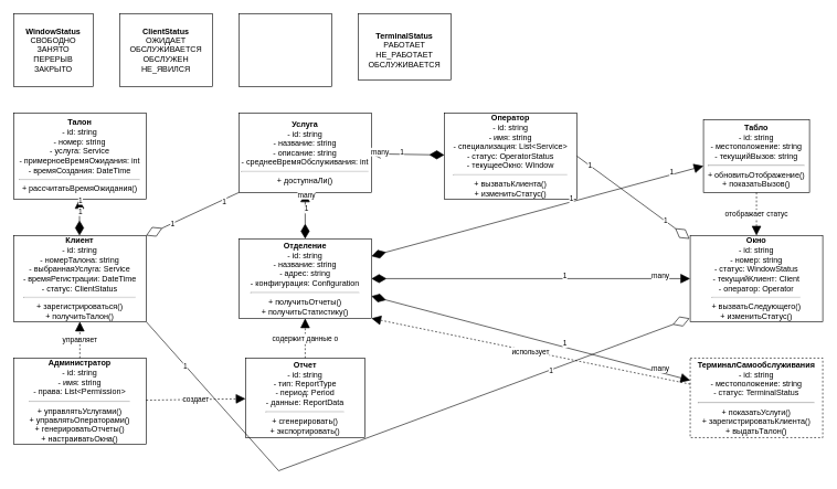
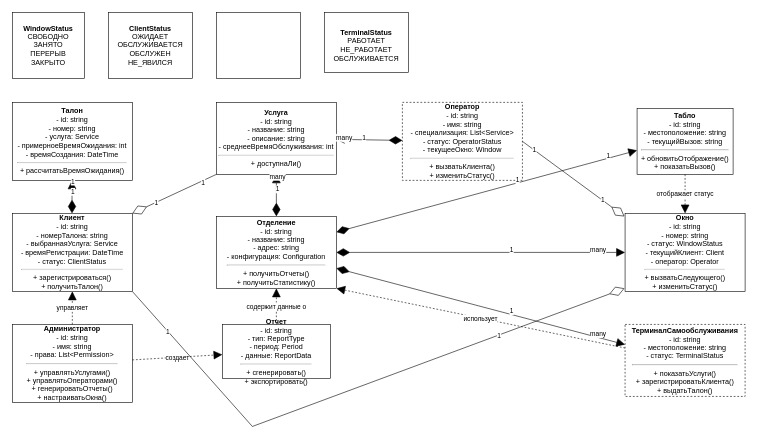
  <mxCell id="0" />
  <mxCell id="1" parent="0" />
  <mxCell id="2" value="" style="shape=umlEnumeration;verticalLabelPosition=bottom;verticalAlign=top;html=1;points=[];align=center;spacingTop=-6;" parent="1" vertex="1"><mxGeometry x="20" y="20" width="120" height="110" as="geometry" /></mxCell>
  <mxCell id="3" value="" style="shape=umlEnumeration;verticalLabelPosition=bottom;verticalAlign=top;html=1;points=[];align=center;spacingTop=-6;" parent="1" vertex="1"><mxGeometry x="180" y="20" width="140" height="110" as="geometry" /></mxCell>
  <mxCell id="4" value="" style="shape=umlEnumeration;verticalLabelPosition=bottom;verticalAlign=top;html=1;points=[];align=center;spacingTop=-6;" parent="1" vertex="1"><mxGeometry x="360" y="20" width="140" height="110" as="geometry" /></mxCell>
  <mxCell id="5" value="" style="shape=umlEnumeration;verticalLabelPosition=bottom;verticalAlign=top;html=1;points=[];align=center;spacingTop=-6;" parent="1" vertex="1"><mxGeometry x="540" y="20" width="140" height="100" as="geometry" /></mxCell>
  <mxCell id="6" value="&lt;b&gt;Услуга&lt;/b&gt;&lt;div&gt;- id: string&lt;/div&gt;&lt;div&gt;- название: string&lt;/div&gt;&lt;div&gt;- описание: string&lt;/div&gt;&lt;div&gt;- среднееВремяОбслуживания: int&lt;/div&gt;&lt;hr&gt;&lt;div&gt;+ доступнаЛи()&lt;/div&gt;" style="rounded=0;whiteSpace=wrap;html=1;" parent="1" vertex="1"><mxGeometry x="360" y="170" width="200" height="120" as="geometry" /></mxCell>
  <mxCell id="7" value="&lt;b&gt;Окно&lt;/b&gt;&lt;div&gt;- id: string&lt;/div&gt;&lt;div&gt;- номер: string&lt;/div&gt;&lt;div&gt;- статус: WindowStatus&lt;/div&gt;&lt;div&gt;- текущийКлиент: Client&lt;/div&gt;&lt;div&gt;- оператор: Operator&lt;/div&gt;&lt;hr&gt;&lt;div&gt;+ вызватьСледующего()&lt;/div&gt;&lt;div&gt;+ изменитьСтатус()&lt;/div&gt;" style="rounded=0;whiteSpace=wrap;html=1;" parent="1" vertex="1"><mxGeometry x="1041" y="355" width="200" height="130" as="geometry" /></mxCell>
  <mxCell id="8" value="&lt;b&gt;Табло&lt;/b&gt;&lt;div&gt;- id: string&lt;/div&gt;&lt;div&gt;- местоположение: string&lt;/div&gt;&lt;div&gt;- текущийВызов: string&lt;/div&gt;&lt;hr&gt;&lt;div&gt;+ обновитьОтображение()&lt;/div&gt;&lt;div&gt;+ показатьВызов()&lt;/div&gt;" style="rounded=0;whiteSpace=wrap;html=1;" parent="1" vertex="1"><mxGeometry x="1061" y="180" width="160" height="110" as="geometry" /></mxCell>
  <mxCell id="9" value="&lt;b&gt;Клиент&lt;/b&gt;&lt;div&gt;- id: string&lt;/div&gt;&lt;div&gt;- номерТалона: string&lt;/div&gt;&lt;div&gt;- выбраннаяУслуга: Service&lt;/div&gt;&lt;div&gt;- времяРегистрации: DateTime&lt;/div&gt;&lt;div&gt;- статус: ClientStatus&lt;/div&gt;&lt;hr&gt;&lt;div&gt;+ зарегистрироваться()&lt;/div&gt;&lt;div&gt;+ получитьТалон()&lt;/div&gt;" style="rounded=0;whiteSpace=wrap;html=1;" parent="1" vertex="1"><mxGeometry x="20" y="355" width="200" height="130" as="geometry" /></mxCell>
  <mxCell id="10" value="&lt;b&gt;Талон&lt;/b&gt;&lt;div&gt;- id: string&lt;/div&gt;&lt;div&gt;- номер: string&lt;/div&gt;&lt;div&gt;- услуга: Service&lt;/div&gt;&lt;div&gt;- примерноеВремяОжидания: int&lt;/div&gt;&lt;div&gt;- времяСоздания: DateTime&lt;/div&gt;&lt;hr&gt;&lt;div&gt;+ рассчитатьВремяОжидания()&lt;/div&gt;" style="rounded=0;whiteSpace=wrap;html=1;" parent="1" vertex="1"><mxGeometry x="20" y="170" width="200" height="130" as="geometry" /></mxCell>
- <mxCell id="11" value="&lt;b&gt;Оператор&lt;/b&gt;&lt;div&gt;- id: string&lt;/div&gt;&lt;div&gt;- имя: string&lt;/div&gt;&lt;div&gt;- специализация: List&amp;lt;Service&amp;gt;&lt;/div&gt;&lt;div&gt;- статус: OperatorStatus&lt;/div&gt;&lt;div&gt;- текущееОкно: Window&lt;/div&gt;&lt;hr&gt;&lt;div&gt;+ вызватьКлиента()&lt;/div&gt;&lt;div&gt;+ изменитьСтатус()&lt;/div&gt;" style="rounded=0;whiteSpace=wrap;html=1;" parent="1" vertex="1"><mxGeometry x="670" y="170" width="200" height="130" as="geometry" /></mxCell>
+ <mxCell id="11" value="&lt;b&gt;Оператор&lt;/b&gt;&lt;div&gt;- id: string&lt;/div&gt;&lt;div&gt;- имя: string&lt;/div&gt;&lt;div&gt;- специализация: List&amp;lt;Service&amp;gt;&lt;/div&gt;&lt;div&gt;- статус: OperatorStatus&lt;/div&gt;&lt;div&gt;- текущееОкно: Window&lt;/div&gt;&lt;hr&gt;&lt;div&gt;+ вызватьКлиента()&lt;/div&gt;&lt;div&gt;+ изменитьСтатус()&lt;/div&gt;" style="rounded=0;whiteSpace=wrap;html=1;dashed=1;" parent="1" vertex="1"><mxGeometry x="670" y="170" width="200" height="130" as="geometry" /></mxCell>
  <mxCell id="12" value="&lt;b&gt;Администратор&lt;/b&gt;&lt;div&gt;- id: string&lt;/div&gt;&lt;div&gt;- имя: string&lt;/div&gt;&lt;div&gt;- права: List&amp;lt;Permission&amp;gt;&lt;/div&gt;&lt;hr&gt;&lt;div&gt;+ управлятьУслугами()&lt;/div&gt;&lt;div&gt;+ управлятьОператорами()&lt;/div&gt;&lt;div&gt;+ генерироватьОтчеты()&lt;/div&gt;&lt;div&gt;+ настраиватьОкна()&lt;/div&gt;" style="rounded=0;whiteSpace=wrap;html=1;" parent="1" vertex="1"><mxGeometry x="20" y="540" width="200" height="130" as="geometry" /></mxCell>
- <mxCell id="13" value="&lt;b&gt;Отчет&lt;/b&gt;&lt;div&gt;- id: string&lt;/div&gt;&lt;div&gt;- тип: ReportType&lt;/div&gt;&lt;div&gt;- период: Period&lt;/div&gt;&lt;div&gt;- данные: ReportData&lt;/div&gt;&lt;hr&gt;&lt;div&gt;+ сгенерировать()&lt;/div&gt;&lt;div&gt;+ экспортировать()&lt;/div&gt;" style="rounded=0;whiteSpace=wrap;html=1;" parent="1" vertex="1"><mxGeometry x="370" y="540" width="180" height="120" as="geometry" /></mxCell>
+ <mxCell id="13" value="&lt;b&gt;Отчет&lt;/b&gt;&lt;div&gt;- id: string&lt;/div&gt;&lt;div&gt;- тип: ReportType&lt;/div&gt;&lt;div&gt;- период: Period&lt;/div&gt;&lt;div&gt;- данные: ReportData&lt;/div&gt;&lt;hr&gt;&lt;div&gt;+ сгенерировать()&lt;/div&gt;&lt;div&gt;+ экспортировать()&lt;/div&gt;" style="rounded=0;whiteSpace=wrap;html=1;" parent="1" vertex="1"><mxGeometry x="370" y="540" width="180" height="90" as="geometry" /></mxCell>
  <mxCell id="14" value="&lt;b&gt;ТерминалСамообслуживания&lt;/b&gt;&lt;div&gt;- id: string&lt;/div&gt;&lt;div&gt;- местоположение: string&lt;/div&gt;&lt;div&gt;- статус: TerminalStatus&lt;/div&gt;&lt;hr&gt;&lt;div&gt;+ показатьУслуги()&lt;/div&gt;&lt;div&gt;+ зарегистрироватьКлиента()&lt;/div&gt;&lt;div&gt;+ выдатьТалон()&lt;/div&gt;" style="rounded=0;whiteSpace=wrap;html=1;dashed=1;" parent="1" vertex="1"><mxGeometry x="1041" y="540" width="200" height="120" as="geometry" /></mxCell>
  <mxCell id="15" value="" style="endArrow=block;endFill=1;endSize=12;html=1;rounded=0;startArrow=diamondThin;startFill=1;startSize=20;" parent="1" source="41" target="7" edge="1"><mxGeometry width="100" height="100" relative="1" as="geometry"><mxPoint x="420" y="300" as="sourcePoint" /><mxPoint x="520" y="200" as="targetPoint" /></mxGeometry></mxCell>
  <mxCell id="16" value="1" style="edgeLabel;html=1;align=center;verticalAlign=middle;resizable=0;points=[];" parent="15" vertex="1" connectable="0"><mxGeometry x="0.2" y="1" relative="1" as="geometry"><mxPoint x="2" y="-4" as="offset" /></mxGeometry></mxCell>
  <mxCell id="17" value="many" style="edgeLabel;html=1;align=center;verticalAlign=middle;resizable=0;points=[];" parent="15" vertex="1" connectable="0"><mxGeometry x="0.8" y="1" relative="1" as="geometry"><mxPoint x="2" y="-4" as="offset" /></mxGeometry></mxCell>
  <mxCell id="18" value="" style="endArrow=block;endFill=1;endSize=12;html=1;rounded=0;startArrow=diamondThin;startFill=1;startSize=20;" parent="1" source="41" target="6" edge="1"><mxGeometry width="100" height="100" relative="1" as="geometry"><mxPoint x="220" y="240" as="sourcePoint" /><mxPoint x="260" y="240" as="targetPoint" /></mxGeometry></mxCell>
  <mxCell id="19" value="1" style="edgeLabel;html=1;align=center;verticalAlign=middle;resizable=0;points=[];" parent="18" vertex="1" connectable="0"><mxGeometry x="0.2" y="1" relative="1" as="geometry"><mxPoint x="2" y="-4" as="offset" /></mxGeometry></mxCell>
  <mxCell id="20" value="many" style="edgeLabel;html=1;align=center;verticalAlign=middle;resizable=0;points=[];" parent="18" vertex="1" connectable="0"><mxGeometry x="0.8" y="1" relative="1" as="geometry"><mxPoint x="2" y="-4" as="offset" /></mxGeometry></mxCell>
  <mxCell id="21" value="" style="endArrow=block;endFill=1;endSize=12;html=1;rounded=0;startArrow=diamondThin;startFill=1;startSize=20;" parent="1" edge="1"><mxGeometry width="100" height="100" relative="1" as="geometry"><mxPoint x="560" y="386.104" as="sourcePoint" /><mxPoint x="1061" y="250.003" as="targetPoint" /><Array as="points" /></mxGeometry></mxCell>
  <mxCell id="22" value="1" style="edgeLabel;html=1;align=center;verticalAlign=middle;resizable=0;points=[];" parent="21" vertex="1" connectable="0"><mxGeometry x="0.2" y="1" relative="1" as="geometry"><mxPoint x="2" y="-4" as="offset" /></mxGeometry></mxCell>
  <mxCell id="23" value="1" style="edgeLabel;html=1;align=center;verticalAlign=middle;resizable=0;points=[];" parent="21" vertex="1" connectable="0"><mxGeometry x="0.8" y="1" relative="1" as="geometry"><mxPoint x="2" y="-4" as="offset" /></mxGeometry></mxCell>
  <mxCell id="24" value="" style="endArrow=block;endFill=1;endSize=12;html=1;rounded=0;startArrow=diamondThin;startFill=1;startSize=20;" parent="1" source="41" target="14" edge="1"><mxGeometry width="100" height="100" relative="1" as="geometry"><mxPoint x="220" y="260" as="sourcePoint" /><mxPoint x="480" y="600" as="targetPoint" /></mxGeometry></mxCell>
  <mxCell id="25" value="1" style="edgeLabel;html=1;align=center;verticalAlign=middle;resizable=0;points=[];" parent="24" vertex="1" connectable="0"><mxGeometry x="0.2" y="1" relative="1" as="geometry"><mxPoint x="2" y="-4" as="offset" /></mxGeometry></mxCell>
  <mxCell id="26" value="many" style="edgeLabel;html=1;align=center;verticalAlign=middle;resizable=0;points=[];" parent="24" vertex="1" connectable="0"><mxGeometry x="0.8" y="1" relative="1" as="geometry"><mxPoint x="2" y="-4" as="offset" /></mxGeometry></mxCell>
  <mxCell id="27" value="" style="endArrow=block;endFill=1;endSize=12;html=1;rounded=0;startArrow=diamondThin;startFill=1;startSize=20;" parent="1" edge="1"><mxGeometry width="100" height="100" relative="1" as="geometry"><mxPoint x="119.5" y="355" as="sourcePoint" /><mxPoint x="119.5" y="300" as="targetPoint" /></mxGeometry></mxCell>
  <mxCell id="28" value="1" style="edgeLabel;html=1;align=center;verticalAlign=middle;resizable=0;points=[];" parent="27" vertex="1" connectable="0"><mxGeometry x="0.2" y="1" relative="1" as="geometry"><mxPoint x="2" y="-4" as="offset" /></mxGeometry></mxCell>
  <mxCell id="29" value="1" style="edgeLabel;html=1;align=center;verticalAlign=middle;resizable=0;points=[];" parent="27" vertex="1" connectable="0"><mxGeometry x="0.8" y="1" relative="1" as="geometry"><mxPoint x="2" y="-4" as="offset" /></mxGeometry></mxCell>
  <mxCell id="30" value="" style="endArrow=open;endFill=1;endSize=12;html=1;rounded=0;startArrow=diamondThin;startFill=1;startSize=20;" parent="1" source="11" target="6" edge="1"><mxGeometry width="100" height="100" relative="1" as="geometry"><mxPoint x="600" y="425" as="sourcePoint" /><mxPoint x="460" y="300" as="targetPoint" /></mxGeometry></mxCell>
  <mxCell id="31" value="1" style="edgeLabel;html=1;align=center;verticalAlign=middle;resizable=0;points=[];" parent="30" vertex="1" connectable="0"><mxGeometry x="0.2" y="1" relative="1" as="geometry"><mxPoint x="2" y="-4" as="offset" /></mxGeometry></mxCell>
  <mxCell id="32" value="many" style="edgeLabel;html=1;align=center;verticalAlign=middle;resizable=0;points=[];" parent="30" vertex="1" connectable="0"><mxGeometry x="0.8" y="1" relative="1" as="geometry"><mxPoint x="2" y="-4" as="offset" /></mxGeometry></mxCell>
  <mxCell id="33" value="использует" style="endArrow=block;endFill=1;endSize=12;html=1;rounded=0;dashed=1;entryX=1;entryY=1;entryDx=0;entryDy=0;" parent="1" source="14" target="41" edge="1"><mxGeometry width="100" height="100" relative="1" as="geometry"><mxPoint x="580" y="600" as="sourcePoint" /><mxPoint x="220" y="300" as="targetPoint" /></mxGeometry></mxCell>
  <mxCell id="34" value="управляет" style="endArrow=block;endFill=1;endSize=12;html=1;rounded=0;dashed=1;" parent="1" source="12" target="9" edge="1"><mxGeometry width="100" height="100" relative="1" as="geometry"><mxPoint x="220" y="605" as="sourcePoint" /><mxPoint x="220" y="300" as="targetPoint" /></mxGeometry></mxCell>
  <mxCell id="35" value="создает" style="endArrow=block;endFill=1;endSize=12;html=1;rounded=0;dashed=1;" parent="1" source="12" target="13" edge="1"><mxGeometry width="100" height="100" relative="1" as="geometry"><mxPoint x="220" y="625" as="sourcePoint" /><mxPoint x="350" y="625" as="targetPoint" /></mxGeometry></mxCell>
  <mxCell id="36" value="содержит данные о" style="endArrow=block;endFill=1;endSize=12;html=1;rounded=0;dashed=1;" parent="1" source="13" target="41" edge="1"><mxGeometry width="100" height="100" relative="1" as="geometry"><mxPoint x="350" y="600" as="sourcePoint" /><mxPoint x="220" y="320" as="targetPoint" /></mxGeometry></mxCell>
  <mxCell id="37" value="отображает статус" style="endArrow=block;endFill=1;endSize=12;html=1;rounded=0;dashed=1;" parent="1" source="8" target="7" edge="1"><mxGeometry width="100" height="100" relative="1" as="geometry"><mxPoint x="740" y="290" as="sourcePoint" /><mxPoint x="700" y="290" as="targetPoint" /></mxGeometry></mxCell>
  <mxCell id="38" value="&lt;b style=&quot;text-wrap-mode: nowrap;&quot;&gt;WindowStatus&lt;/b&gt;&lt;div style=&quot;text-wrap-mode: nowrap;&quot;&gt;СВОБОДНО&lt;/div&gt;&lt;div style=&quot;text-wrap-mode: nowrap;&quot;&gt;ЗАНЯТО&lt;/div&gt;&lt;div style=&quot;text-wrap-mode: nowrap;&quot;&gt;ПЕРЕРЫВ&lt;/div&gt;&lt;div style=&quot;text-wrap-mode: nowrap;&quot;&gt;ЗАКРЫТО&lt;/div&gt;" style="text;html=1;whiteSpace=wrap;strokeColor=none;fillColor=none;align=center;verticalAlign=middle;rounded=0;" parent="1" vertex="1"><mxGeometry x="50" y="60" width="60" height="30" as="geometry" /></mxCell>
  <mxCell id="39" value="&lt;b style=&quot;text-wrap-mode: nowrap;&quot;&gt;ClientStatus&lt;/b&gt;&lt;div style=&quot;text-wrap-mode: nowrap;&quot;&gt;ОЖИДАЕТ&lt;/div&gt;&lt;div style=&quot;text-wrap-mode: nowrap;&quot;&gt;ОБСЛУЖИВАЕТСЯ&lt;/div&gt;&lt;div style=&quot;text-wrap-mode: nowrap;&quot;&gt;ОБСЛУЖЕН&lt;/div&gt;&lt;div style=&quot;text-wrap-mode: nowrap;&quot;&gt;НЕ_ЯВИЛСЯ&lt;/div&gt;" style="text;html=1;whiteSpace=wrap;strokeColor=none;fillColor=none;align=center;verticalAlign=middle;rounded=0;" parent="1" vertex="1"><mxGeometry x="220" y="60" width="60" height="30" as="geometry" /></mxCell>
  <mxCell id="40" value="&lt;b style=&quot;text-wrap-mode: nowrap;&quot;&gt;TerminalStatus&lt;/b&gt;&lt;div style=&quot;text-wrap-mode: nowrap;&quot;&gt;РАБОТАЕТ&lt;/div&gt;&lt;div style=&quot;text-wrap-mode: nowrap;&quot;&gt;НЕ_РАБОТАЕТ&lt;/div&gt;&lt;div style=&quot;text-wrap-mode: nowrap;&quot;&gt;ОБСЛУЖИВАЕТСЯ&lt;/div&gt;" style="text;html=1;whiteSpace=wrap;strokeColor=none;fillColor=none;align=center;verticalAlign=middle;rounded=0;" parent="1" vertex="1"><mxGeometry x="580" y="60" width="60" height="30" as="geometry" /></mxCell>
  <mxCell id="41" value="&lt;b&gt;Отделение&lt;/b&gt;&lt;div&gt;- id: string&lt;/div&gt;&lt;div&gt;- название: string&lt;/div&gt;&lt;div&gt;- адрес: string&lt;/div&gt;&lt;div&gt;- конфигурация: Configuration&lt;/div&gt;&lt;hr&gt;&lt;div&gt;+ получитьОтчеты()&lt;/div&gt;&lt;div&gt;+ получитьСтатистику()&lt;/div&gt;" style="rounded=0;whiteSpace=wrap;html=1;" parent="1" vertex="1"><mxGeometry x="360" y="360" width="200" height="120" as="geometry" /></mxCell>
  <mxCell id="42" value="" style="endArrow=diamondThin;endFill=0;endSize=24;html=1;rounded=0;exitX=1;exitY=1;exitDx=0;exitDy=0;" edge="1" parent="1" source="9"><mxGeometry width="160" relative="1" as="geometry"><mxPoint x="630" y="570" as="sourcePoint" /><mxPoint x="1040" y="480" as="targetPoint" /><Array as="points"><mxPoint x="420" y="710" /></Array></mxGeometry></mxCell>
  <mxCell id="43" value="1" style="edgeLabel;html=1;align=center;verticalAlign=middle;resizable=0;points=[];" vertex="1" connectable="0" parent="42"><mxGeometry x="0.534" y="-1" relative="1" as="geometry"><mxPoint as="offset" /></mxGeometry></mxCell>
  <mxCell id="44" value="1" style="edgeLabel;html=1;align=center;verticalAlign=middle;resizable=0;points=[];" vertex="1" connectable="0" parent="42"><mxGeometry x="-0.816" y="-1" relative="1" as="geometry"><mxPoint as="offset" /></mxGeometry></mxCell>
  <mxCell id="45" value="" style="endArrow=diamondThin;endFill=0;endSize=24;html=1;rounded=0;exitX=1;exitY=0.5;exitDx=0;exitDy=0;" edge="1" parent="1" source="11"><mxGeometry width="160" relative="1" as="geometry"><mxPoint x="850" y="340" as="sourcePoint" /><mxPoint x="1040" y="360" as="targetPoint" /></mxGeometry></mxCell>
  <mxCell id="46" value="1" style="edgeLabel;html=1;align=center;verticalAlign=middle;resizable=0;points=[];" vertex="1" connectable="0" parent="45"><mxGeometry x="0.568" y="1" relative="1" as="geometry"><mxPoint as="offset" /></mxGeometry></mxCell>
  <mxCell id="47" value="1" style="edgeLabel;html=1;align=center;verticalAlign=middle;resizable=0;points=[];" vertex="1" connectable="0" parent="45"><mxGeometry x="-0.774" y="1" relative="1" as="geometry"><mxPoint as="offset" /></mxGeometry></mxCell>
  <mxCell id="48" value="" style="endArrow=diamondThin;endFill=0;endSize=24;html=1;rounded=0;entryX=1;entryY=0;entryDx=0;entryDy=0;exitX=0;exitY=1;exitDx=0;exitDy=0;" edge="1" parent="1" source="6" target="9"><mxGeometry width="160" relative="1" as="geometry"><mxPoint x="234" y="310" as="sourcePoint" /><mxPoint x="394" y="310" as="targetPoint" /></mxGeometry></mxCell>
  <mxCell id="49" value="1" style="edgeLabel;html=1;align=center;verticalAlign=middle;resizable=0;points=[];" vertex="1" connectable="0" parent="48"><mxGeometry x="0.437" y="1" relative="1" as="geometry"><mxPoint as="offset" /></mxGeometry></mxCell>
  <mxCell id="50" value="1" style="edgeLabel;html=1;align=center;verticalAlign=middle;resizable=0;points=[];" vertex="1" connectable="0" parent="48"><mxGeometry x="-0.67" y="3" relative="1" as="geometry"><mxPoint x="-1" as="offset" /></mxGeometry></mxCell>
